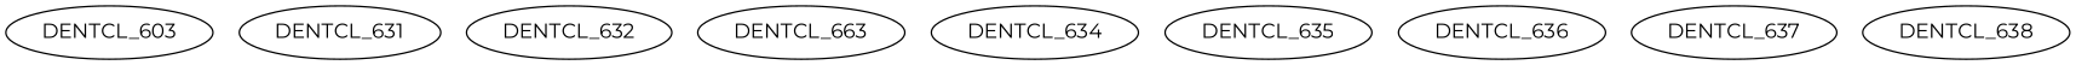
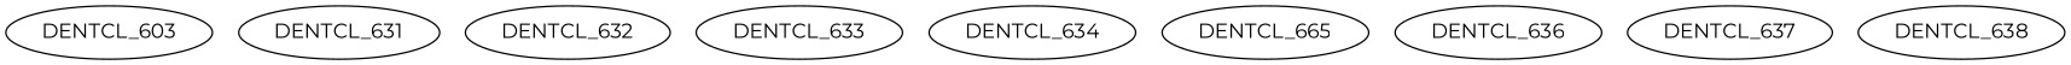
  digraph {
    fontname=Montserrat
    node [fontname=Montserrat]
    DENTCL_603
    DENTCL_631
    DENTCL_632
-   DENTCL_633 [label=DENTCL_663]
+   DENTCL_633
    DENTCL_634
-   DENTCL_635
+   DENTCL_635 [label=DENTCL_665]
    DENTCL_636
    DENTCL_637
    DENTCL_638
  }
